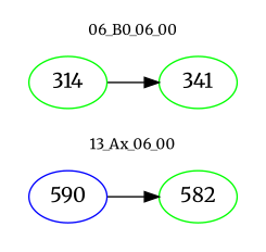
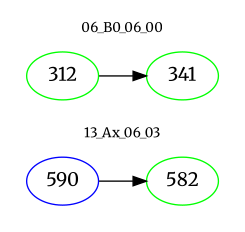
  digraph {
    fontname=Merriweather
    rankdir=LR
    node [color=green fontname=Merriweather]
    edge [color=black fontname=Merriweather]
    n1 [color=blue label=590]
    n2 [label=582]
-   n3 [label=314]
+   n3 [label=312]
    n4 [label=341]
    subgraph cluster_1 {
      color=white
      fontsize=10
-     label="13_Ax_06_00"
+     label="13_Ax_06_03"
      n1
      n2
    }
    subgraph cluster_2 {
      color=white
      fontsize=10
      label="06_B0_06_00"
      n3
      n4
    }
    n1 -> n2
    n3 -> n4
  }
